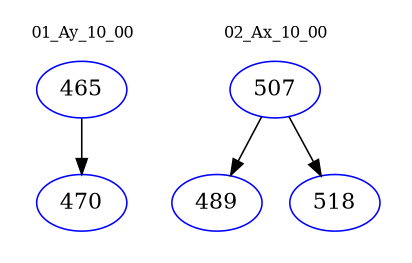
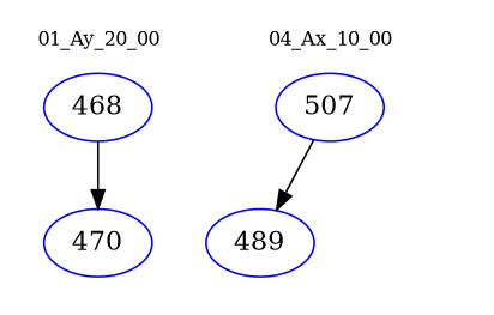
  digraph {
    node [color=blue]
    edge [color=black]
-   n1 [label=465]
+   n1 [label=468]
    n2 [label=470]
    n3 [label=507]
    n4 [label=489]
-   n5 [label=518]
    subgraph cluster_1 {
      color=white
      fontsize=10
-     label="01_Ay_10_00"
+     label="01_Ay_20_00"
      n1
      n2
    }
    subgraph cluster_2 {
      color=white
      fontsize=10
-     label="02_Ax_10_00"
+     label="04_Ax_10_00"
      n3
      n4
-     n5
    }
    n1 -> n2
    n3 -> n4
-   n3 -> n5
  }
